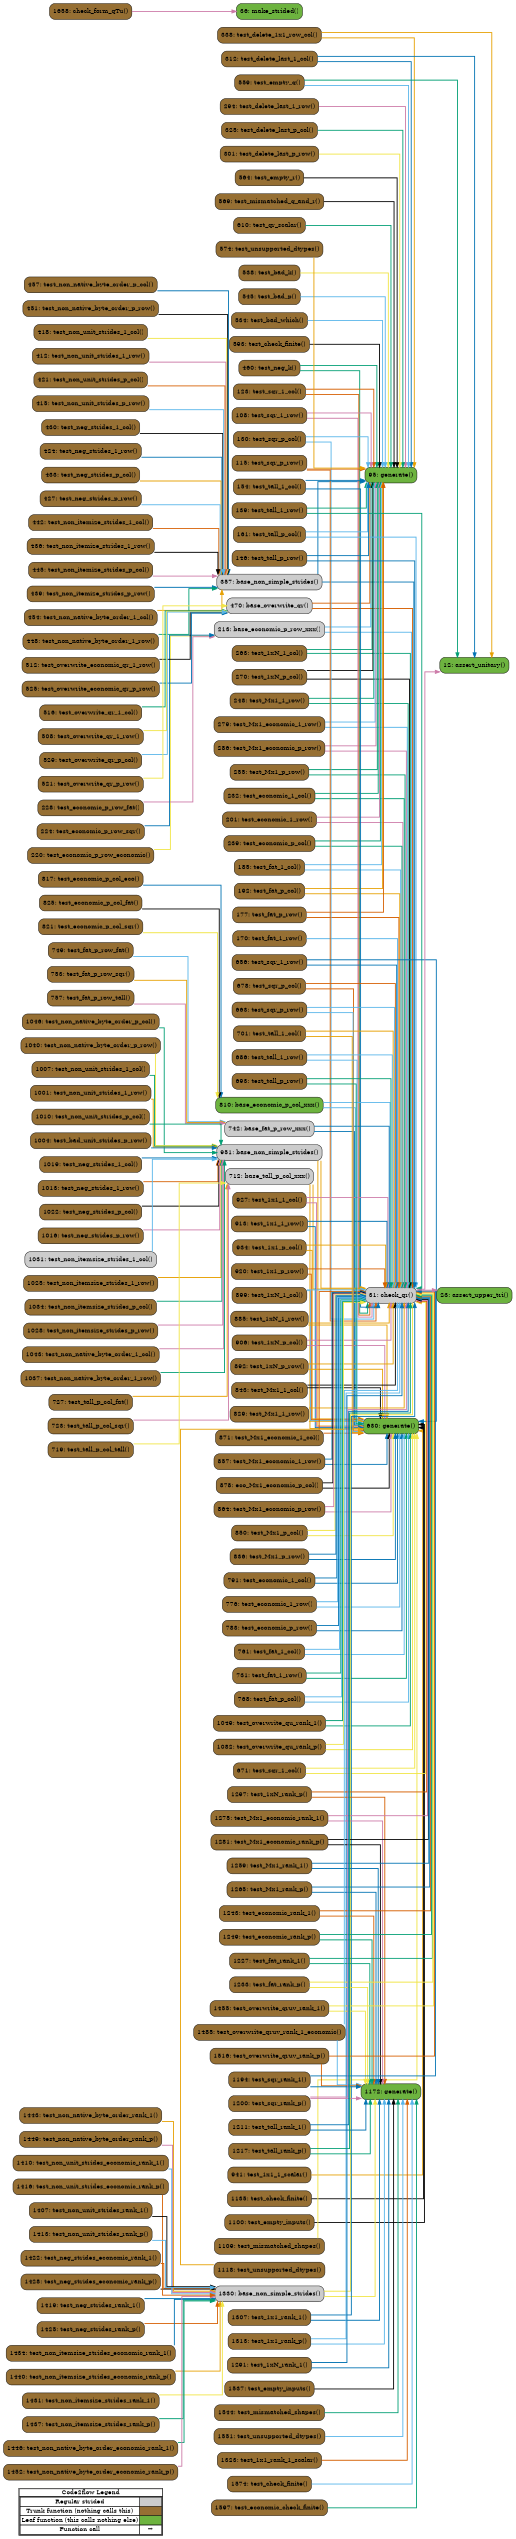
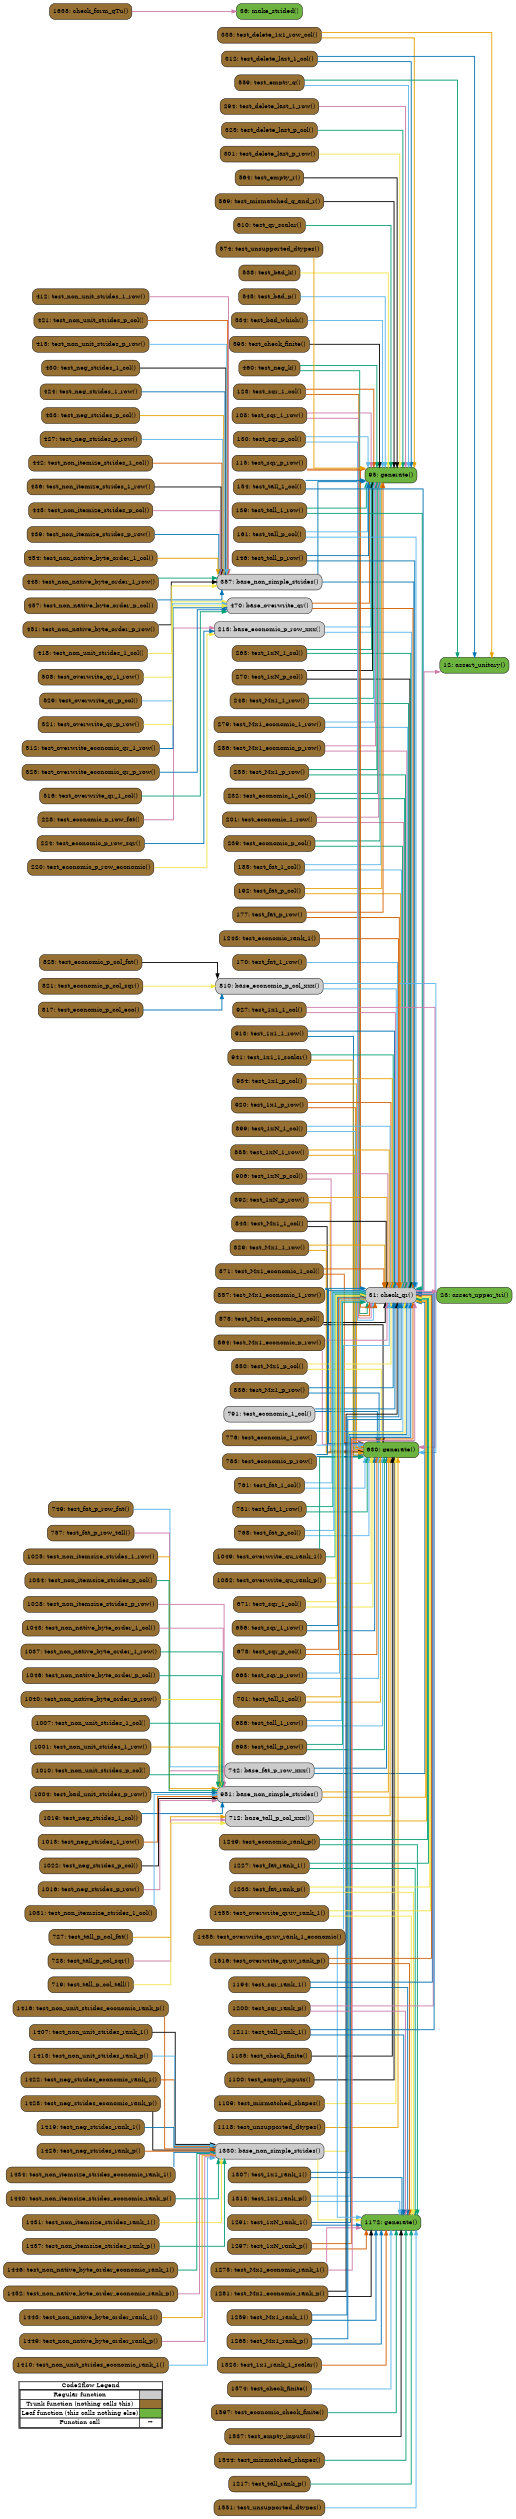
  digraph {
    concentrate=true
    rankdir=LR
    splines=ortho
    node [shape=rect fillcolor="#966F33" style="rounded,filled"]
    edge [color="#0072B2" penwidth=2]
-   n1 [label=<         <table cellspacing="0" cellpadding="0" border="1"><tr><td>Code2flow Legend</td></tr><tr><td>         <table cellspacing="0">         <tr><td>Regular strided</td><td width="50px" bgcolor='#cccccc'></td></tr>         <tr><td>Trunk function (nothing calls this)</td><td bgcolor='#966F33'></td></tr>         <tr><td>Leaf function (this calls nothing else)</td><td bgcolor='#6db33f'></td></tr>         <tr><td>Function call</td><td><font color='black'>&#8594;</font></td></tr>         </table></td></tr></table>         > margin=0 shape=none fillcolor="" style=""]
+   n1 [label=<         <table cellspacing="0" cellpadding="0" border="1"><tr><td>Code2flow Legend</td></tr><tr><td>         <table cellspacing="0">         <tr><td>Regular function</td><td width="50px" bgcolor='#cccccc'></td></tr>         <tr><td>Trunk function (nothing calls this)</td><td bgcolor='#966F33'></td></tr>         <tr><td>Leaf function (this calls nothing else)</td><td bgcolor='#6db33f'></td></tr>         <tr><td>Function call</td><td><font color='black'>&#8594;</font></td></tr>         </table></td></tr></table>         > margin=0 shape=none fillcolor="" style=""]
    n2 [fillcolor="#6db33f" label="95: generate()"]
    n3 [fillcolor="#cccccc" label="213: base_economic_p_row_xxx()"]
    n4 [fillcolor="#cccccc" label="357: base_non_simple_strides()"]
    n5 [fillcolor="#cccccc" label="470: base_overwrite_qr()"]
    n6 [label="263: test_1xN_1_col()"]
    n7 [label="270: test_1xN_p_col()"]
    n8 [label="248: test_Mx1_1_row()"]
    n9 [label="279: test_Mx1_economic_1_row()"]
    n10 [label="286: test_Mx1_economic_p_row()"]
    n11 [label="255: test_Mx1_p_row()"]
    n12 [label="538: test_bad_k()"]
    n13 [label="545: test_bad_p()"]
    n14 [label="534: test_bad_which()"]
    n15 [label="593: test_check_finite()"]
    n16 [label="338: test_delete_1x1_row_col()"]
    n17 [label="312: test_delete_last_1_col()"]
    n18 [label="294: test_delete_last_1_row()"]
    n19 [label="325: test_delete_last_p_col()"]
    n20 [label="301: test_delete_last_p_row()"]
    n21 [label="232: test_economic_1_col()"]
    n22 [label="201: test_economic_1_row()"]
    n23 [label="239: test_economic_p_col()"]
    n24 [label="220: test_economic_p_row_economic()"]
    n25 [label="228: test_economic_p_row_fat()"]
    n26 [label="224: test_economic_p_row_sqr()"]
    n27 [label="559: test_empty_q()"]
    n28 [label="564: test_empty_r()"]
    n29 [label="185: test_fat_1_col()"]
    n30 [label="170: test_fat_1_row()"]
    n31 [label="192: test_fat_p_col()"]
    n32 [label="177: test_fat_p_row()"]
    n33 [label="569: test_mismatched_q_and_r()"]
    n34 [label="460: test_neg_k()"]
    n35 [label="430: test_neg_strides_1_col()"]
    n36 [label="424: test_neg_strides_1_row()"]
    n37 [label="433: test_neg_strides_p_col()"]
    n38 [label="427: test_neg_strides_p_row()"]
    n39 [label="442: test_non_itemize_strides_1_col()"]
    n40 [label="436: test_non_itemize_strides_1_row()"]
    n41 [label="445: test_non_itemize_strides_p_col()"]
    n42 [label="439: test_non_itemize_strides_p_row()"]
    n43 [label="454: test_non_native_byte_order_1_col()"]
    n44 [label="448: test_non_native_byte_order_1_row()"]
    n45 [label="457: test_non_native_byte_order_p_col()"]
    n46 [label="451: test_non_native_byte_order_p_row()"]
    n47 [label="418: test_non_unit_strides_1_col()"]
    n48 [label="412: test_non_unit_strides_1_row()"]
    n49 [label="421: test_non_unit_strides_p_col()"]
    n50 [label="415: test_non_unit_strides_p_row()"]
    n51 [label="512: test_overwrite_economic_qr_1_row()"]
    n52 [label="525: test_overwrite_economic_qr_p_row()"]
    n53 [label="516: test_overwrite_qr_1_col()"]
    n54 [label="508: test_overwrite_qr_1_row()"]
    n55 [label="529: test_overwrite_qr_p_col()"]
    n56 [label="521: test_overwrite_qr_p_row()"]
    n57 [label="610: test_qr_scalar()"]
    n58 [label="123: test_sqr_1_col()"]
    n59 [label="108: test_sqr_1_row()"]
    n60 [label="130: test_sqr_p_col()"]
    n61 [label="115: test_sqr_p_row()"]
    n62 [label="154: test_tall_1_col()"]
    n63 [label="139: test_tall_1_row()"]
    n64 [label="161: test_tall_p_col()"]
    n65 [label="146: test_tall_p_row()"]
    n66 [label="574: test_unsupported_dtypes()"]
-   n67 [fillcolor="#6db33f" label="810: base_economic_p_col_xxx()"]
+   n67 [fillcolor="#cccccc" label="810: base_economic_p_col_xxx()"]
    n68 [fillcolor="#cccccc" label="742: base_fat_p_row_xxx()"]
    n69 [fillcolor="#cccccc" label="951: base_non_simple_strides()"]
    n70 [fillcolor="#cccccc" label="712: base_tall_p_col_xxx()"]
    n71 [fillcolor="#6db33f" label="630: generate()"]
    n72 [label="927: test_1x1_1_col()"]
    n73 [label="913: test_1x1_1_row()"]
    n74 [label="941: test_1x1_1_scalar()"]
    n75 [label="934: test_1x1_p_col()"]
    n76 [label="920: test_1x1_p_row()"]
    n77 [label="899: test_1xN_1_col()"]
    n78 [label="885: test_1xN_1_row()"]
    n79 [label="906: test_1xN_p_col()"]
    n80 [label="892: test_1xN_p_row()"]
    n81 [label="843: test_Mx1_1_col()"]
    n82 [label="829: test_Mx1_1_row()"]
    n83 [label="871: test_Mx1_economic_1_col()"]
    n84 [label="857: test_Mx1_economic_1_row()"]
-   n85 [label="878: eco_Mx1_economic_p_col()"]
+   n85 [label="878: test_Mx1_economic_p_col()"]
    n86 [label="864: test_Mx1_economic_p_row()"]
    n87 [label="850: test_Mx1_p_col()"]
    n88 [label="836: test_Mx1_p_row()"]
    n89 [label="1135: test_check_finite()"]
-   n90 [label="791: test_economic_1_col()"]
+   n90 [fillcolor="#cccccc" label="791: test_economic_1_col()"]
    n91 [label="776: test_economic_1_row()"]
    n92 [label="817: test_economic_p_col_eco()"]
    n93 [label="825: test_economic_p_col_fat()"]
    n94 [label="821: test_economic_p_col_sqr()"]
    n95 [label="783: test_economic_p_row()"]
    n96 [label="1100: test_empty_inputs()"]
    n97 [label="761: test_fat_1_col()"]
    n98 [label="731: test_fat_1_row()"]
    n99 [label="768: test_fat_p_col()"]
    n100 [label="749: test_fat_p_row_fat()"]
-   n101 [label="753: test_fat_p_row_sqr()"]
    n102 [label="757: test_fat_p_row_tall()"]
    n103 [label="1109: test_mismatched_shapes()"]
    n104 [label="1019: test_neg_strides_1_col()"]
    n105 [label="1013: test_neg_strides_1_row()"]
    n106 [label="1022: test_neg_strides_p_col()"]
    n107 [label="1016: test_neg_strides_p_row()"]
-   n108 [fillcolor="#cccccc" label="1031: test_non_itemsize_strides_1_col()"]
+   n108 [label="1031: test_non_itemsize_strides_1_col()"]
    n109 [label="1025: test_non_itemsize_strides_1_row()"]
    n110 [label="1034: test_non_itemsize_strides_p_col()"]
    n111 [label="1028: test_non_itemsize_strides_p_row()"]
    n112 [label="1043: test_non_native_byte_order_1_col()"]
    n113 [label="1037: test_non_native_byte_order_1_row()"]
    n114 [label="1046: test_non_native_byte_order_p_col()"]
    n115 [label="1040: test_non_native_byte_order_p_row()"]
    n116 [label="1007: test_non_unit_strides_1_col()"]
    n117 [label="1001: test_non_unit_strides_1_row()"]
    n118 [label="1010: test_non_unit_strides_p_col()"]
    n119 [label="1004: test_bad_unit_strides_p_row()"]
    n120 [label="1049: test_overwrite_qu_rank_1()"]
    n121 [label="1082: test_overwrite_qu_rank_p()"]
    n122 [label="671: test_sqr_1_col()"]
    n123 [label="656: test_sqr_1_row()"]
    n124 [label="678: test_sqr_p_col()"]
    n125 [label="663: test_sqr_p_row()"]
    n126 [label="701: test_tall_1_col()"]
    n127 [label="686: test_tall_1_row()"]
    n128 [label="727: test_tall_p_col_fat()"]
    n129 [label="723: test_tall_p_col_sqr()"]
    n130 [label="719: test_tall_p_col_tall()"]
    n131 [label="693: test_tall_p_row()"]
    n132 [label="1118: test_unsupported_dtypes()"]
    n133 [fillcolor="#cccccc" label="1330: base_non_simple_strides()"]
    n134 [fillcolor="#6db33f" label="1172: generate()"]
    n135 [label="1307: test_1x1_rank_1()"]
    n136 [label="1323: test_1x1_rank_1_scalar()"]
    n137 [label="1313: test_1x1_rank_p()"]
    n138 [label="1291: test_1xN_rank_1()"]
    n139 [label="1297: test_1xN_rank_p()"]
    n140 [label="1275: test_Mx1_economic_rank_1()"]
    n141 [label="1281: test_Mx1_economic_rank_p()"]
    n142 [label="1259: test_Mx1_rank_1()"]
    n143 [label="1265: test_Mx1_rank_p()"]
    n144 [label="1574: test_check_finite()"]
    n145 [label="1597: test_economic_check_finite()"]
    n146 [label="1243: test_economic_rank_1()"]
    n147 [label="1249: test_economic_rank_p()"]
    n148 [label="1537: test_empty_inputs()"]
    n149 [label="1227: test_fat_rank_1()"]
    n150 [label="1233: test_fat_rank_p()"]
    n151 [label="1544: test_mismatched_shapes()"]
    n152 [label="1422: test_neg_strides_economic_rank_1()"]
    n153 [label="1428: test_neg_strides_economic_rank_p()"]
    n154 [label="1419: test_neg_strides_rank_1()"]
    n155 [label="1425: test_neg_strides_rank_p()"]
    n156 [label="1434: test_non_itemsize_strides_economic_rank_1()"]
    n157 [label="1440: test_non_itemsize_strides_economic_rank_p()"]
    n158 [label="1431: test_non_itemsize_strides_rank_1()"]
    n159 [label="1437: test_non_itemsize_strides_rank_p()"]
    n160 [label="1446: test_non_native_byte_order_economic_rank_1()"]
    n161 [label="1452: test_non_native_byte_order_economic_rank_p()"]
    n162 [label="1443: test_non_native_byte_order_rank_1()"]
    n163 [label="1449: test_non_native_byte_order_rank_p()"]
    n164 [label="1410: test_non_unit_strides_economic_rank_1()"]
    n165 [label="1416: test_non_unit_strides_economic_rank_p()"]
    n166 [label="1407: test_non_unit_strides_rank_1()"]
    n167 [label="1413: test_non_unit_strides_rank_p()"]
    n168 [label="1455: test_overwrite_qruv_rank_1()"]
    n169 [label="1485: test_overwrite_qruv_rank_1_economic()"]
    n170 [label="1516: test_overwrite_qruv_rank_p()"]
    n171 [label="1194: test_sqr_rank_1()"]
    n172 [label="1200: test_sqr_rank_p()"]
    n173 [label="1211: test_tall_rank_1()"]
    n174 [label="1217: test_tall_rank_p()"]
    n175 [label="1551: test_unsupported_dtypes()"]
    n176 [fillcolor="#6db33f" label="12: assert_unitary()"]
    n177 [fillcolor="#6db33f" label="23: assert_upper_tri()"]
    n178 [label="1658: check_form_qTu()"]
    n179 [fillcolor="#cccccc" label="31: check_qr()"]
    n180 [fillcolor="#6db33f" label="36: make_strided()"]
    subgraph sub_1 {
      label=legend
      rank=min
      n1
    }
    subgraph sub_2 {
      label="File: test_decomp_update"
      style=dotted
      n176
      n177
      n178
      n179
      n180
      subgraph sub_3 {
        label="Class: BaseQRdeltas"
        style=dotted
        n2
      }
      subgraph sub_4 {
        label="Class: BaseQRdelete"
        style=dotted
        n3
        n4
        n5
        n6
        n7
        n8
        n9
        n10
        n11
        n12
        n13
        n14
        n15
        n16
        n17
        n18
        n19
        n20
        n21
        n22
        n23
        n24
        n25
        n26
        n27
        n28
        n29
        n30
        n31
        n32
        n33
        n34
        n35
        n36
        n37
        n38
        n39
        n40
        n41
        n42
        n43
        n44
        n45
        n46
        n47
        n48
        n49
        n50
        n51
        n52
        n53
        n54
        n55
        n56
        n57
        n58
        n59
        n60
        n61
        n62
        n63
        n64
        n65
        n66
      }
      subgraph sub_5 {
        label="Class: BaseQRinsert"
        style=dotted
        n67
        n68
        n69
        n70
        n71
        n72
        n73
        n74
        n75
        n76
        n77
        n78
        n79
        n80
        n81
        n82
        n83
        n84
        n85
        n86
        n87
        n88
        n89
        n90
        n91
        n92
        n93
        n94
        n95
        n96
        n97
        n98
        n99
        n100
-       n101
        n102
        n103
        n104
        n105
        n106
        n107
        n108
        n109
        n110
        n111
        n112
        n113
        n114
        n115
        n116
        n117
        n118
        n119
        n120
        n121
        n122
        n123
        n124
        n125
        n126
        n127
        n128
        n129
        n130
        n131
        n132
      }
      subgraph sub_6 {
        label="Class: BaseQRupdate"
        style=dotted
        n133
        n134
        n135
        n136
        n137
        n138
        n139
        n140
        n141
        n142
        n143
        n144
        n145
        n146
        n147
        n148
        n149
        n150
        n151
        n152
        n153
        n154
        n155
        n156
        n157
        n158
        n159
        n160
        n161
        n162
        n163
        n164
        n165
        n166
        n167
        n168
        n169
        n170
        n171
        n172
        n173
        n174
        n175
      }
    }
    n3 -> n2 [color="#56B4E9"]
    n3 -> n179 [color="#56B4E9"]
    n4 -> n2
    n4 -> n179
    n4 -> n179
    n4 -> n179
    n4 -> n179
    n4 -> n179
    n4 -> n179
    n5 -> n2 [color="#D55E00"]
    n5 -> n179 [color="#D55E00"]
    n5 -> n179 [color="#D55E00"]
    n5 -> n179 [color="#D55E00"]
    n5 -> n179 [color="#D55E00"]
    n6 -> n2 [color="#009E73"]
    n6 -> n179 [color="#009E73"]
    n7 -> n2 [color="#000000"]
    n7 -> n179 [color="#000000"]
    n8 -> n2 [color="#009E73"]
    n8 -> n179 [color="#009E73"]
    n9 -> n2 [color="#56B4E9"]
    n9 -> n179 [color="#56B4E9"]
    n10 -> n2 [color="#CC79A7"]
    n10 -> n179 [color="#CC79A7"]
    n11 -> n2 [color="#009E73"]
    n11 -> n179 [color="#009E73"]
    n12 -> n2 [color="#F0E442"]
    n13 -> n2 [color="#56B4E9"]
    n14 -> n2 [color="#56B4E9"]
    n15 -> n2 [color="#000000"]
    n16 -> n2 [color="#E69F00"]
    n16 -> n2 [color="#E69F00"]
    n16 -> n176 [color="#E69F00"]
    n17 -> n2
    n17 -> n2
    n17 -> n176
    n18 -> n2 [color="#CC79A7"]
    n19 -> n2 [color="#009E73"]
    n19 -> n2 [color="#009E73"]
    n20 -> n2 [color="#F0E442"]
    n20 -> n2 [color="#F0E442"]
    n21 -> n2 [color="#009E73"]
    n21 -> n179 [color="#009E73"]
    n22 -> n2 [color="#CC79A7"]
    n22 -> n179 [color="#CC79A7"]
    n23 -> n2 [color="#009E73"]
    n23 -> n179 [color="#009E73"]
    n24 -> n3 [color="#F0E442"]
    n25 -> n3 [color="#CC79A7"]
    n26 -> n3
    n27 -> n2 [color="#56B4E9"]
    n27 -> n176 [color="#009E73"]
    n28 -> n2 [color="#000000"]
    n29 -> n2 [color="#56B4E9"]
    n29 -> n179 [color="#56B4E9"]
    n30 -> n179 [color="#56B4E9"]
    n31 -> n2 [color="#E69F00"]
    n31 -> n179 [color="#E69F00"]
    n32 -> n2 [color="#D55E00"]
    n32 -> n179 [color="#D55E00"]
    n33 -> n2 [color="#000000"]
    n34 -> n2 [color="#009E73"]
    n34 -> n179 [color="#009E73"]
    n35 -> n4 [color="#000000"]
    n36 -> n4
    n37 -> n4 [color="#E69F00"]
    n38 -> n4 [color="#56B4E9"]
    n39 -> n4 [color="#D55E00"]
    n40 -> n4 [color="#000000"]
    n41 -> n4 [color="#CC79A7"]
    n42 -> n4
    n43 -> n4 [color="#E69F00"]
    n44 -> n4 [color="#009E73"]
    n45 -> n4
    n46 -> n4 [color="#000000"]
    n47 -> n4 [color="#F0E442"]
    n48 -> n4 [color="#CC79A7"]
    n49 -> n4 [color="#D55E00"]
    n50 -> n4 [color="#56B4E9"]
-   n51 -> n5 [color="#000000"]
+   n51 -> n5
    n52 -> n5
    n53 -> n5 [color="#009E73"]
    n54 -> n5 [color="#F0E442"]
    n55 -> n5 [color="#56B4E9"]
    n56 -> n5 [color="#F0E442"]
    n57 -> n2 [color="#009E73"]
    n58 -> n2 [color="#D55E00"]
    n58 -> n179 [color="#D55E00"]
    n59 -> n2 [color="#CC79A7"]
    n59 -> n179 [color="#CC79A7"]
    n60 -> n2 [color="#56B4E9"]
    n60 -> n179 [color="#56B4E9"]
    n61 -> n2 [color="#D55E00"]
    n61 -> n179 [color="#D55E00"]
    n62 -> n2
    n62 -> n179
    n63 -> n2 [color="#009E73"]
    n63 -> n179 [color="#009E73"]
    n64 -> n2 [color="#56B4E9"]
    n64 -> n179 [color="#56B4E9"]
    n65 -> n2
    n65 -> n179
    n66 -> n2 [color="#E69F00"]
    n67 -> n71 [color="#56B4E9"]
    n67 -> n179 [color="#56B4E9"]
    n68 -> n71
    n68 -> n179
    n69 -> n71 [color="#E69F00"]
    n69 -> n179 [color="#E69F00"]
    n69 -> n179 [color="#E69F00"]
    n69 -> n179 [color="#E69F00"]
    n69 -> n179 [color="#E69F00"]
    n69 -> n179 [color="#E69F00"]
    n69 -> n179 [color="#E69F00"]
    n69 -> n179 [color="#E69F00"]
    n69 -> n179 [color="#E69F00"]
    n70 -> n71 [color="#E69F00"]
    n70 -> n179 [color="#E69F00"]
    n72 -> n71 [color="#CC79A7"]
    n72 -> n179 [color="#CC79A7"]
    n73 -> n71
    n73 -> n179
    n74 -> n71 [color="#E69F00"]
    n75 -> n71 [color="#E69F00"]
    n75 -> n179 [color="#E69F00"]
    n76 -> n71 [color="#D55E00"]
    n76 -> n179 [color="#D55E00"]
    n77 -> n71 [color="#56B4E9"]
    n77 -> n179 [color="#56B4E9"]
    n78 -> n71 [color="#E69F00"]
    n78 -> n179 [color="#E69F00"]
    n79 -> n71 [color="#CC79A7"]
    n79 -> n179 [color="#CC79A7"]
    n80 -> n71 [color="#E69F00"]
    n80 -> n179 [color="#E69F00"]
    n81 -> n71 [color="#000000"]
    n81 -> n179 [color="#000000"]
    n82 -> n71 [color="#E69F00"]
    n82 -> n179 [color="#E69F00"]
    n83 -> n71 [color="#D55E00"]
    n83 -> n179 [color="#D55E00"]
    n84 -> n71
    n84 -> n179
    n85 -> n71 [color="#000000"]
    n85 -> n179 [color="#000000"]
    n86 -> n71 [color="#CC79A7"]
    n86 -> n179 [color="#CC79A7"]
    n87 -> n71 [color="#F0E442"]
    n87 -> n179 [color="#F0E442"]
    n88 -> n71
    n88 -> n179
    n89 -> n71 [color="#000000"]
    n90 -> n71
    n90 -> n179
    n91 -> n71 [color="#56B4E9"]
    n91 -> n179 [color="#56B4E9"]
    n92 -> n67
    n93 -> n67 [color="#000000"]
    n94 -> n67 [color="#F0E442"]
    n95 -> n71
    n95 -> n179
    n96 -> n71 [color="#000000"]
    n97 -> n71 [color="#56B4E9"]
    n97 -> n179 [color="#56B4E9"]
    n98 -> n71 [color="#009E73"]
    n98 -> n179 [color="#009E73"]
    n99 -> n71 [color="#56B4E9"]
    n99 -> n179 [color="#56B4E9"]
    n100 -> n68 [color="#56B4E9"]
-   n101 -> n68 [color="#E69F00"]
    n102 -> n68 [color="#CC79A7"]
    n103 -> n71 [color="#F0E442"]
    n104 -> n69
    n105 -> n69 [color="#D55E00"]
    n106 -> n69 [color="#000000"]
    n107 -> n69 [color="#CC79A7"]
    n108 -> n69 [color="#56B4E9"]
    n109 -> n69 [color="#E69F00"]
    n110 -> n69 [color="#009E73"]
    n111 -> n69 [color="#CC79A7"]
    n112 -> n69 [color="#CC79A7"]
    n113 -> n69 [color="#009E73"]
    n114 -> n69 [color="#009E73"]
    n115 -> n69 [color="#F0E442"]
    n116 -> n69 [color="#009E73"]
    n117 -> n69 [color="#E69F00"]
    n118 -> n69 [color="#009E73"]
    n119 -> n69
    n120 -> n71 [color="#009E73"]
    n120 -> n179 [color="#009E73"]
    n120 -> n179 [color="#009E73"]
    n120 -> n179 [color="#009E73"]
    n120 -> n179 [color="#009E73"]
    n120 -> n179 [color="#009E73"]
    n120 -> n179 [color="#009E73"]
    n121 -> n71 [color="#F0E442"]
    n121 -> n179 [color="#F0E442"]
    n121 -> n179 [color="#F0E442"]
    n121 -> n179 [color="#F0E442"]
    n122 -> n71 [color="#F0E442"]
    n122 -> n179 [color="#F0E442"]
    n123 -> n71
    n123 -> n179
    n124 -> n71 [color="#D55E00"]
    n124 -> n179 [color="#D55E00"]
    n125 -> n71 [color="#56B4E9"]
    n125 -> n179 [color="#56B4E9"]
    n126 -> n71 [color="#E69F00"]
    n126 -> n179 [color="#E69F00"]
    n127 -> n71 [color="#56B4E9"]
    n127 -> n179 [color="#56B4E9"]
    n128 -> n70 [color="#E69F00"]
    n129 -> n70 [color="#CC79A7"]
    n130 -> n70 [color="#F0E442"]
    n131 -> n71 [color="#009E73"]
    n131 -> n179 [color="#009E73"]
    n132 -> n71 [color="#E69F00"]
    n133 -> n134 [color="#F0E442"]
    n133 -> n179 [color="#F0E442"]
    n133 -> n179 [color="#F0E442"]
    n133 -> n179 [color="#F0E442"]
    n133 -> n179 [color="#F0E442"]
    n133 -> n179 [color="#F0E442"]
    n133 -> n179 [color="#F0E442"]
    n133 -> n179 [color="#F0E442"]
    n133 -> n179 [color="#F0E442"]
    n133 -> n179 [color="#F0E442"]
    n133 -> n179 [color="#F0E442"]
    n135 -> n134
    n135 -> n179
    n136 -> n134 [color="#D55E00"]
    n137 -> n134 [color="#56B4E9"]
    n137 -> n179 [color="#56B4E9"]
    n138 -> n134
    n138 -> n179
    n139 -> n134 [color="#D55E00"]
    n139 -> n179 [color="#D55E00"]
    n140 -> n134 [color="#CC79A7"]
    n140 -> n179 [color="#CC79A7"]
    n141 -> n134 [color="#000000"]
    n141 -> n179 [color="#000000"]
    n142 -> n134
    n142 -> n179
    n143 -> n134
    n143 -> n179
    n144 -> n134 [color="#56B4E9"]
    n145 -> n134 [color="#009E73"]
-   n146 -> n134 [color="#D55E00"]
    n146 -> n179 [color="#D55E00"]
    n147 -> n134 [color="#009E73"]
    n147 -> n179 [color="#009E73"]
    n148 -> n134 [color="#000000"]
    n149 -> n134 [color="#009E73"]
    n149 -> n179 [color="#009E73"]
    n150 -> n134 [color="#F0E442"]
    n150 -> n179 [color="#F0E442"]
    n151 -> n134 [color="#009E73"]
    n152 -> n133 [color="#D55E00"]
    n153 -> n133 [color="#000000"]
    n154 -> n133
    n155 -> n133 [color="#D55E00"]
    n156 -> n133
-   n157 -> n133 [color="#E69F00"]
+   n157 -> n133 [color="#009E73"]
    n158 -> n133 [color="#F0E442"]
    n159 -> n133 [color="#009E73"]
    n160 -> n133 [color="#009E73"]
    n161 -> n133 [color="#CC79A7"]
    n162 -> n133 [color="#E69F00"]
    n163 -> n133 [color="#CC79A7"]
    n164 -> n133 [color="#56B4E9"]
    n165 -> n133 [color="#D55E00"]
    n166 -> n133 [color="#000000"]
    n167 -> n133 [color="#56B4E9"]
    n168 -> n134 [color="#F0E442"]
    n168 -> n179 [color="#F0E442"]
    n168 -> n179 [color="#F0E442"]
    n168 -> n179 [color="#F0E442"]
    n168 -> n179 [color="#F0E442"]
    n169 -> n134 [color="#56B4E9"]
    n169 -> n179 [color="#56B4E9"]
    n169 -> n179 [color="#56B4E9"]
    n169 -> n179 [color="#56B4E9"]
    n169 -> n179 [color="#56B4E9"]
    n170 -> n134 [color="#D55E00"]
    n170 -> n179 [color="#D55E00"]
    n170 -> n179 [color="#D55E00"]
    n170 -> n179 [color="#D55E00"]
    n171 -> n134
    n171 -> n179
    n172 -> n134 [color="#CC79A7"]
    n172 -> n179 [color="#CC79A7"]
    n173 -> n134
    n173 -> n179
    n174 -> n134 [color="#009E73"]
-   n174 -> n179 [color="#009E73"]
+   n74 -> n179 [color="#009E73"]
    n175 -> n134 [color="#56B4E9"]
    n178 -> n180 [color="#CC79A7"]
    n179 -> n176 [color="#CC79A7"]
    n179 -> n177 [color="#CC79A7"]
  }
